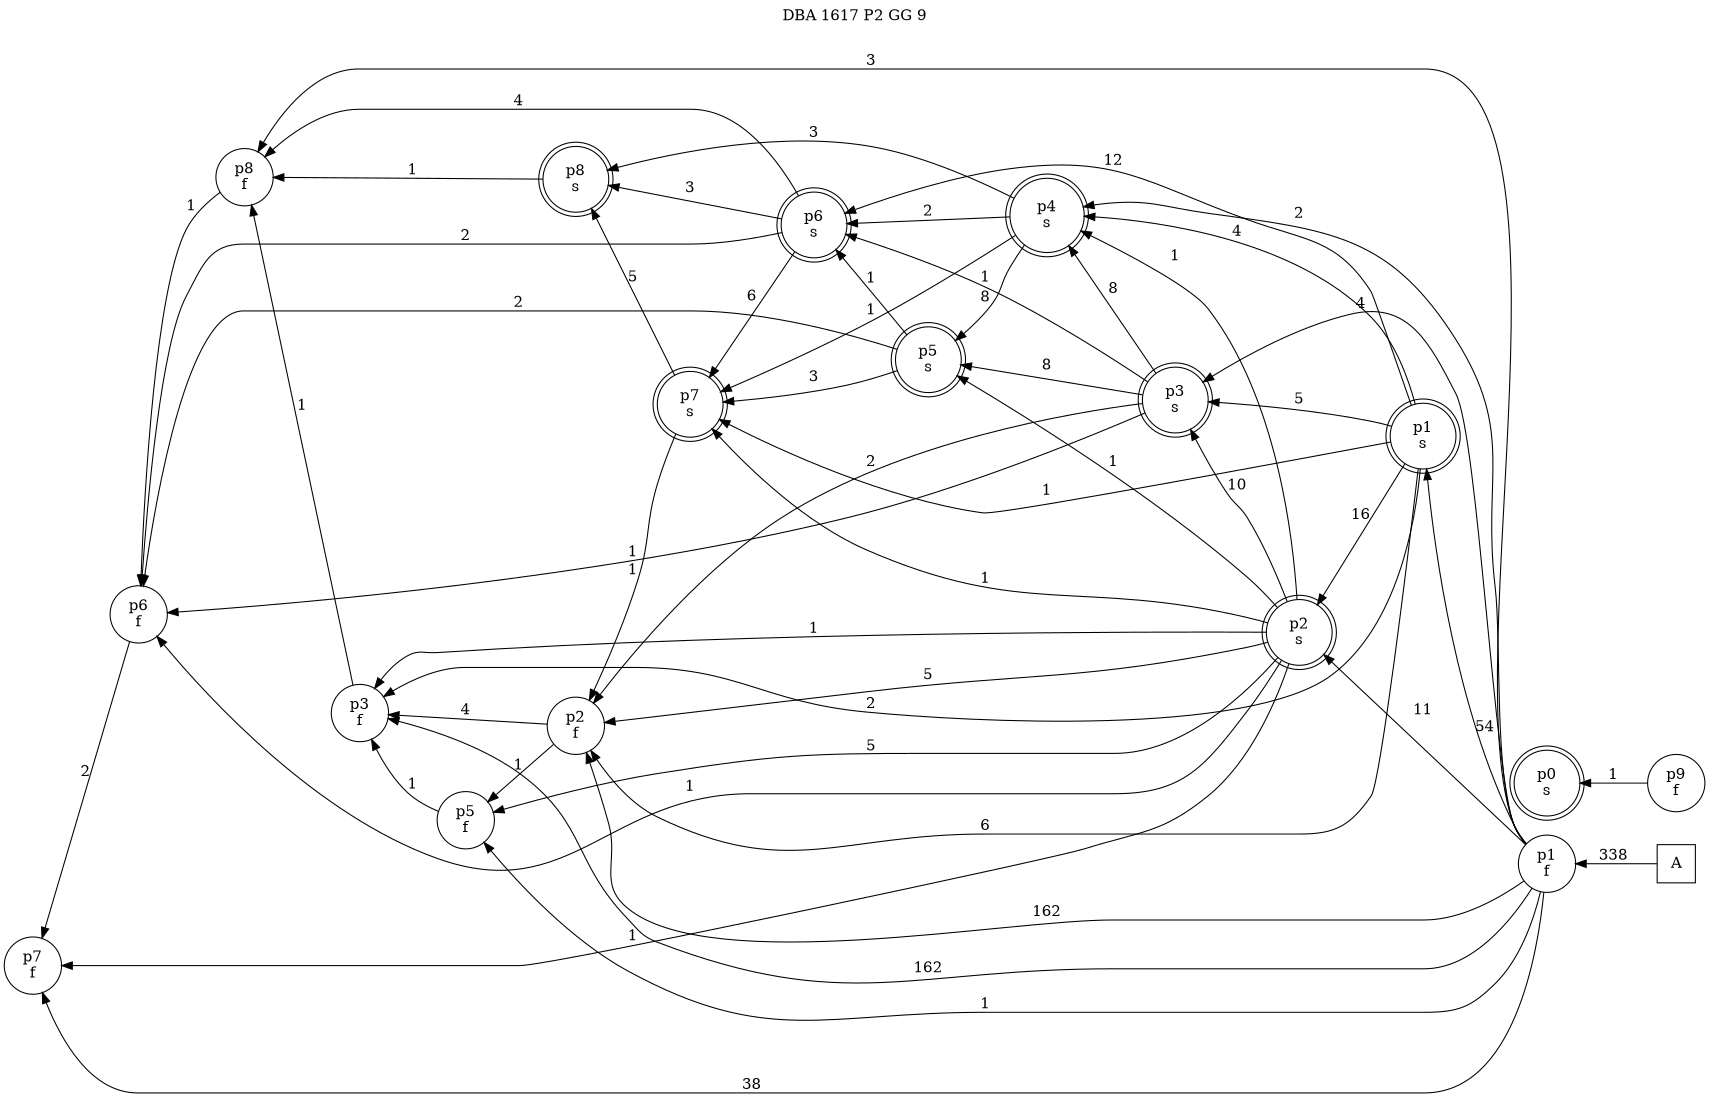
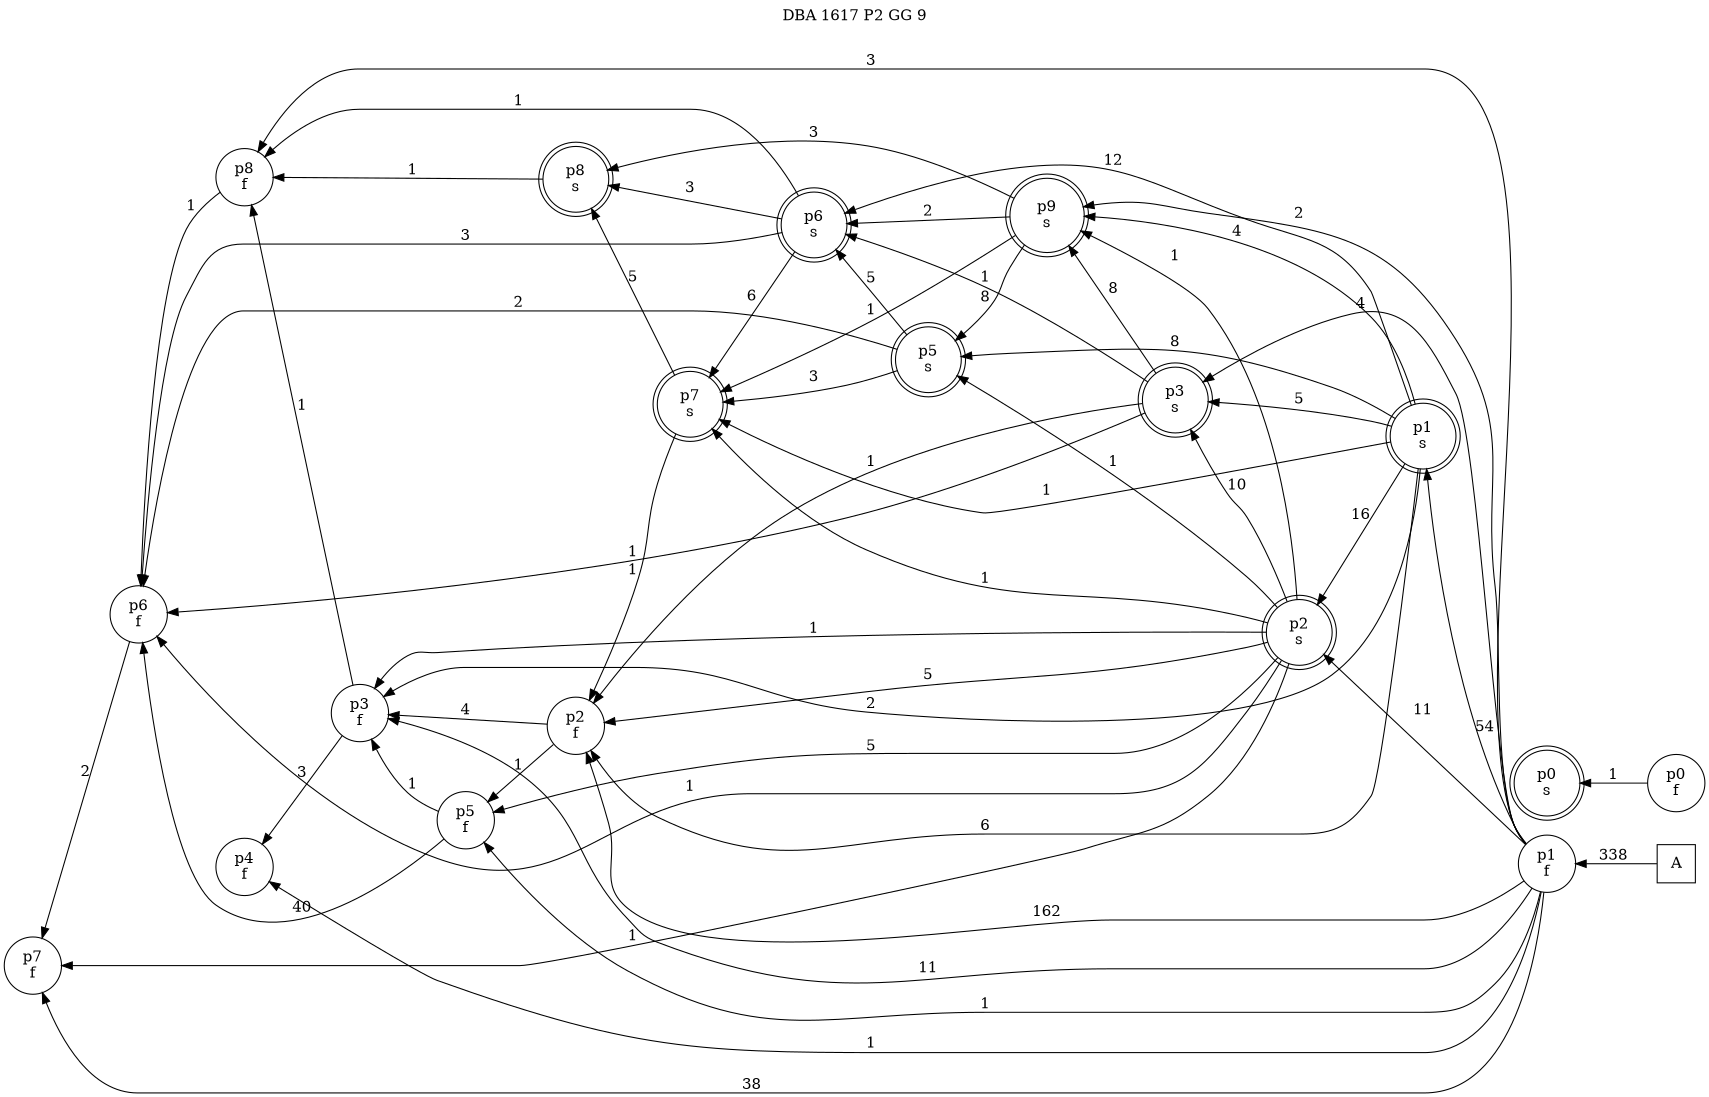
  digraph {
    label=" DBA 1617 P2 GG 9 "
    labelloc=tl
    rankdir=RL
    node [shape=circle]
    n1 [label=A shape=square]
    n2 [label="p1\nf"]
    n3 [label="p1\ns" shape=doublecircle]
    n4 [label="p3\nf"]
    n5 [label="p2\nf"]
+   n6 [label="p4\nf"]
    n7 [label="p5\nf"]
    n8 [label="p7\nf"]
    n9 [label="p8\nf"]
    n10 [label="p2\ns" shape=doublecircle]
    n11 [label="p3\ns" shape=doublecircle]
-   n12 [label="p4\ns" shape=doublecircle]
+   n12 [label="p9\ns" shape=doublecircle]
    n13 [label="p5\ns" shape=doublecircle]
    n14 [label="p6\ns" shape=doublecircle]
    n15 [label="p7\ns" shape=doublecircle]
    n16 [label="p6\nf"]
    n17 [label="p8\ns" shape=doublecircle]
-   n18 [label="p9\nf"]
+   n18 [label="p0\nf"]
    n19 [label="p0\ns" shape=doublecircle]
    n1 -> n2 [label=338]
    n2 -> n3 [label=54]
-   n2 -> n4 [label=162]
+   n2 -> n4 [label=11]
    n2 -> n5 [label=162]
+   n2 -> n6 [label=1]
    n2 -> n7 [label=1]
    n2 -> n8 [label=38]
    n2 -> n9 [label=3]
    n2 -> n10 [label=11]
    n2 -> n11 [label=4]
    n2 -> n12 [label=2]
    n3 -> n4 [label=2]
    n3 -> n5 [label=6]
    n3 -> n10 [label=16]
    n3 -> n11 [label=5]
    n3 -> n12 [label=4]
-   n11 -> n13 [label=8]
+   n3 -> n13 [label=8]
    n3 -> n14 [label=12]
    n3 -> n15 [label=1]
+   n4 -> n6 [label=3]
    n4 -> n9 [label=1]
    n5 -> n4 [label=4]
    n5 -> n7 [label=1]
    n7 -> n4 [label=1]
+   n7 -> n16 [label=40]
    n9 -> n16 [label=1]
    n10 -> n4 [label=1]
    n10 -> n5 [label=5]
    n10 -> n7 [label=5]
    n10 -> n8 [label=1]
    n10 -> n11 [label=10]
    n10 -> n12 [label=1]
    n10 -> n13 [label=1]
    n10 -> n15 [label=1]
    n10 -> n16 [label=1]
-   n11 -> n5 [label=2]
+   n11 -> n5 [label=1]
    n11 -> n12 [label=8]
    n11 -> n14 [label=1]
    n11 -> n16 [label=1]
    n12 -> n13 [label=8]
    n12 -> n14 [label=2]
    n12 -> n15 [label=1]
    n12 -> n17 [label=3]
-   n13 -> n14 [label=1]
+   n13 -> n14 [label=5]
    n13 -> n15 [label=3]
    n13 -> n16 [label=2]
-   n14 -> n9 [label=4]
+   n14 -> n9 [label=1]
    n14 -> n15 [label=6]
-   n14 -> n16 [label=2]
+   n14 -> n16 [label=3]
    n14 -> n17 [label=3]
    n15 -> n5 [label=1]
    n15 -> n17 [label=5]
    n16 -> n8 [label=2]
    n17 -> n9 [label=1]
    n18 -> n19 [label=1]
  }
